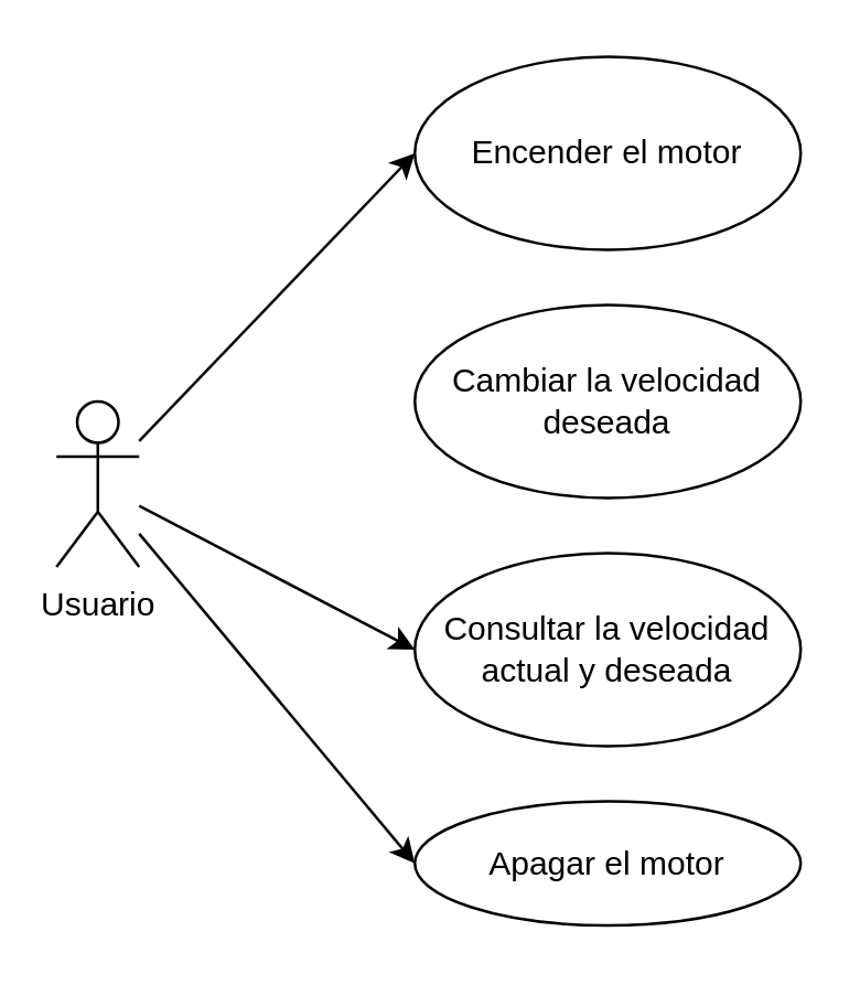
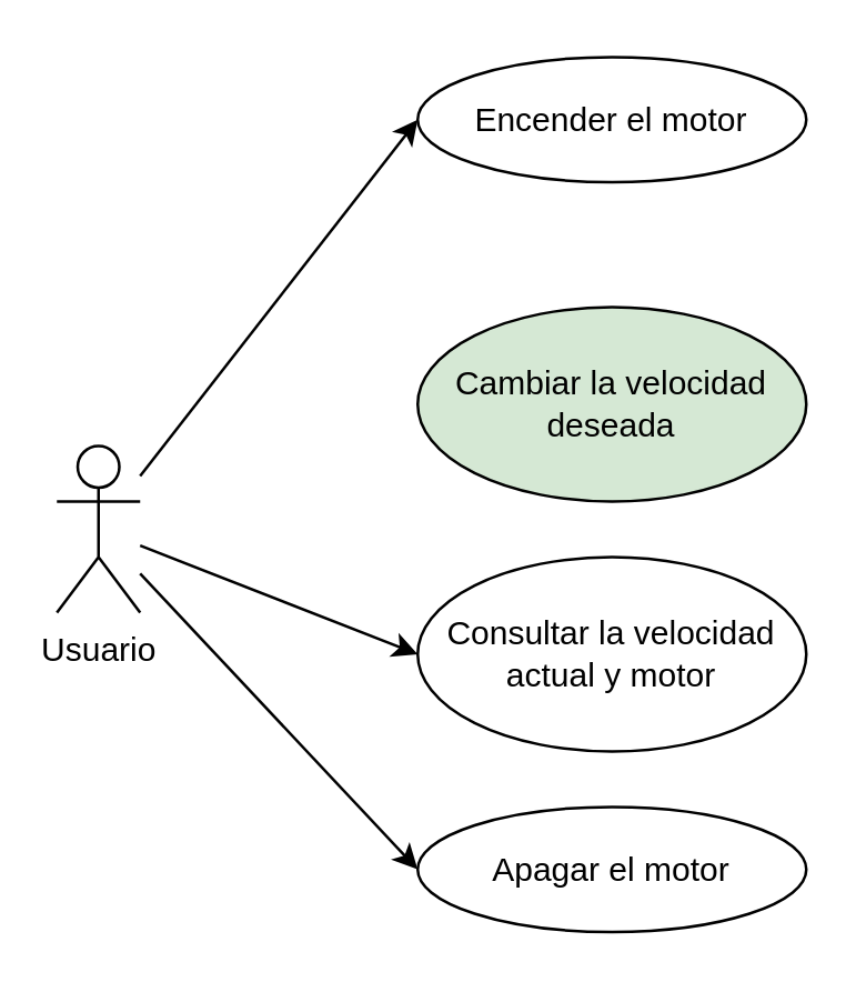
  <mxCell id="0" />
  <mxCell id="1" parent="0" />
  <mxCell id="2" style="rounded=0;orthogonalLoop=1;jettySize=auto;html=1;entryX=0;entryY=0.5;entryDx=0;entryDy=0;" edge="1" parent="1" source="5" target="6"><mxGeometry relative="1" as="geometry" /></mxCell>
  <mxCell id="3" style="edgeStyle=none;rounded=0;orthogonalLoop=1;jettySize=auto;html=1;entryX=0;entryY=0.5;entryDx=0;entryDy=0;" edge="1" parent="1" source="5" target="8"><mxGeometry relative="1" as="geometry" /></mxCell>
  <mxCell id="4" style="edgeStyle=none;rounded=0;orthogonalLoop=1;jettySize=auto;html=1;entryX=0;entryY=0.5;entryDx=0;entryDy=0;" edge="1" parent="1" source="5" target="9"><mxGeometry relative="1" as="geometry" /></mxCell>
- <mxCell id="5" value="Usuario" style="shape=umlActor;verticalLabelPosition=bottom;labelBackgroundColor=#ffffff;verticalAlign=top;html=1;" vertex="1" parent="1"><mxGeometry x="20" y="145" width="30" height="60" as="geometry" /></mxCell>
- <mxCell id="6" value="Encender el motor" style="ellipse;whiteSpace=wrap;html=1;" vertex="1" parent="1"><mxGeometry x="150" y="20" width="140" height="70" as="geometry" /></mxCell>
- <mxCell id="7" value="Cambiar la velocidad deseada" style="ellipse;whiteSpace=wrap;html=1;" vertex="1" parent="1"><mxGeometry x="150" y="110" width="140" height="70" as="geometry" /></mxCell>
- <mxCell id="8" value="Consultar la velocidad actual y deseada" style="ellipse;whiteSpace=wrap;html=1;" vertex="1" parent="1"><mxGeometry x="150" y="200" width="140" height="70" as="geometry" /></mxCell>
+ <mxCell id="5" value="Usuario" style="shape=umlActor;verticalLabelPosition=bottom;labelBackgroundColor=#ffffff;verticalAlign=top;html=1;" vertex="1" parent="1"><mxGeometry x="20" y="160" width="30" height="60" as="geometry" /></mxCell>
+ <mxCell id="6" value="Encender el motor" style="ellipse;whiteSpace=wrap;html=1;" vertex="1" parent="1"><mxGeometry x="150" y="20" width="140" height="45" as="geometry" /></mxCell>
+ <mxCell id="7" value="Cambiar la velocidad deseada" style="ellipse;whiteSpace=wrap;html=1;fillColor=#d5e8d4;" vertex="1" parent="1"><mxGeometry x="150" y="110" width="140" height="70" as="geometry" /></mxCell>
+ <mxCell id="8" value="Consultar la velocidad actual y motor" style="ellipse;whiteSpace=wrap;html=1;" vertex="1" parent="1"><mxGeometry x="150" y="200" width="140" height="70" as="geometry" /></mxCell>
  <mxCell id="9" value="Apagar el motor" style="ellipse;whiteSpace=wrap;html=1;" vertex="1" parent="1"><mxGeometry x="150" y="290" width="140" height="45" as="geometry" /></mxCell>
